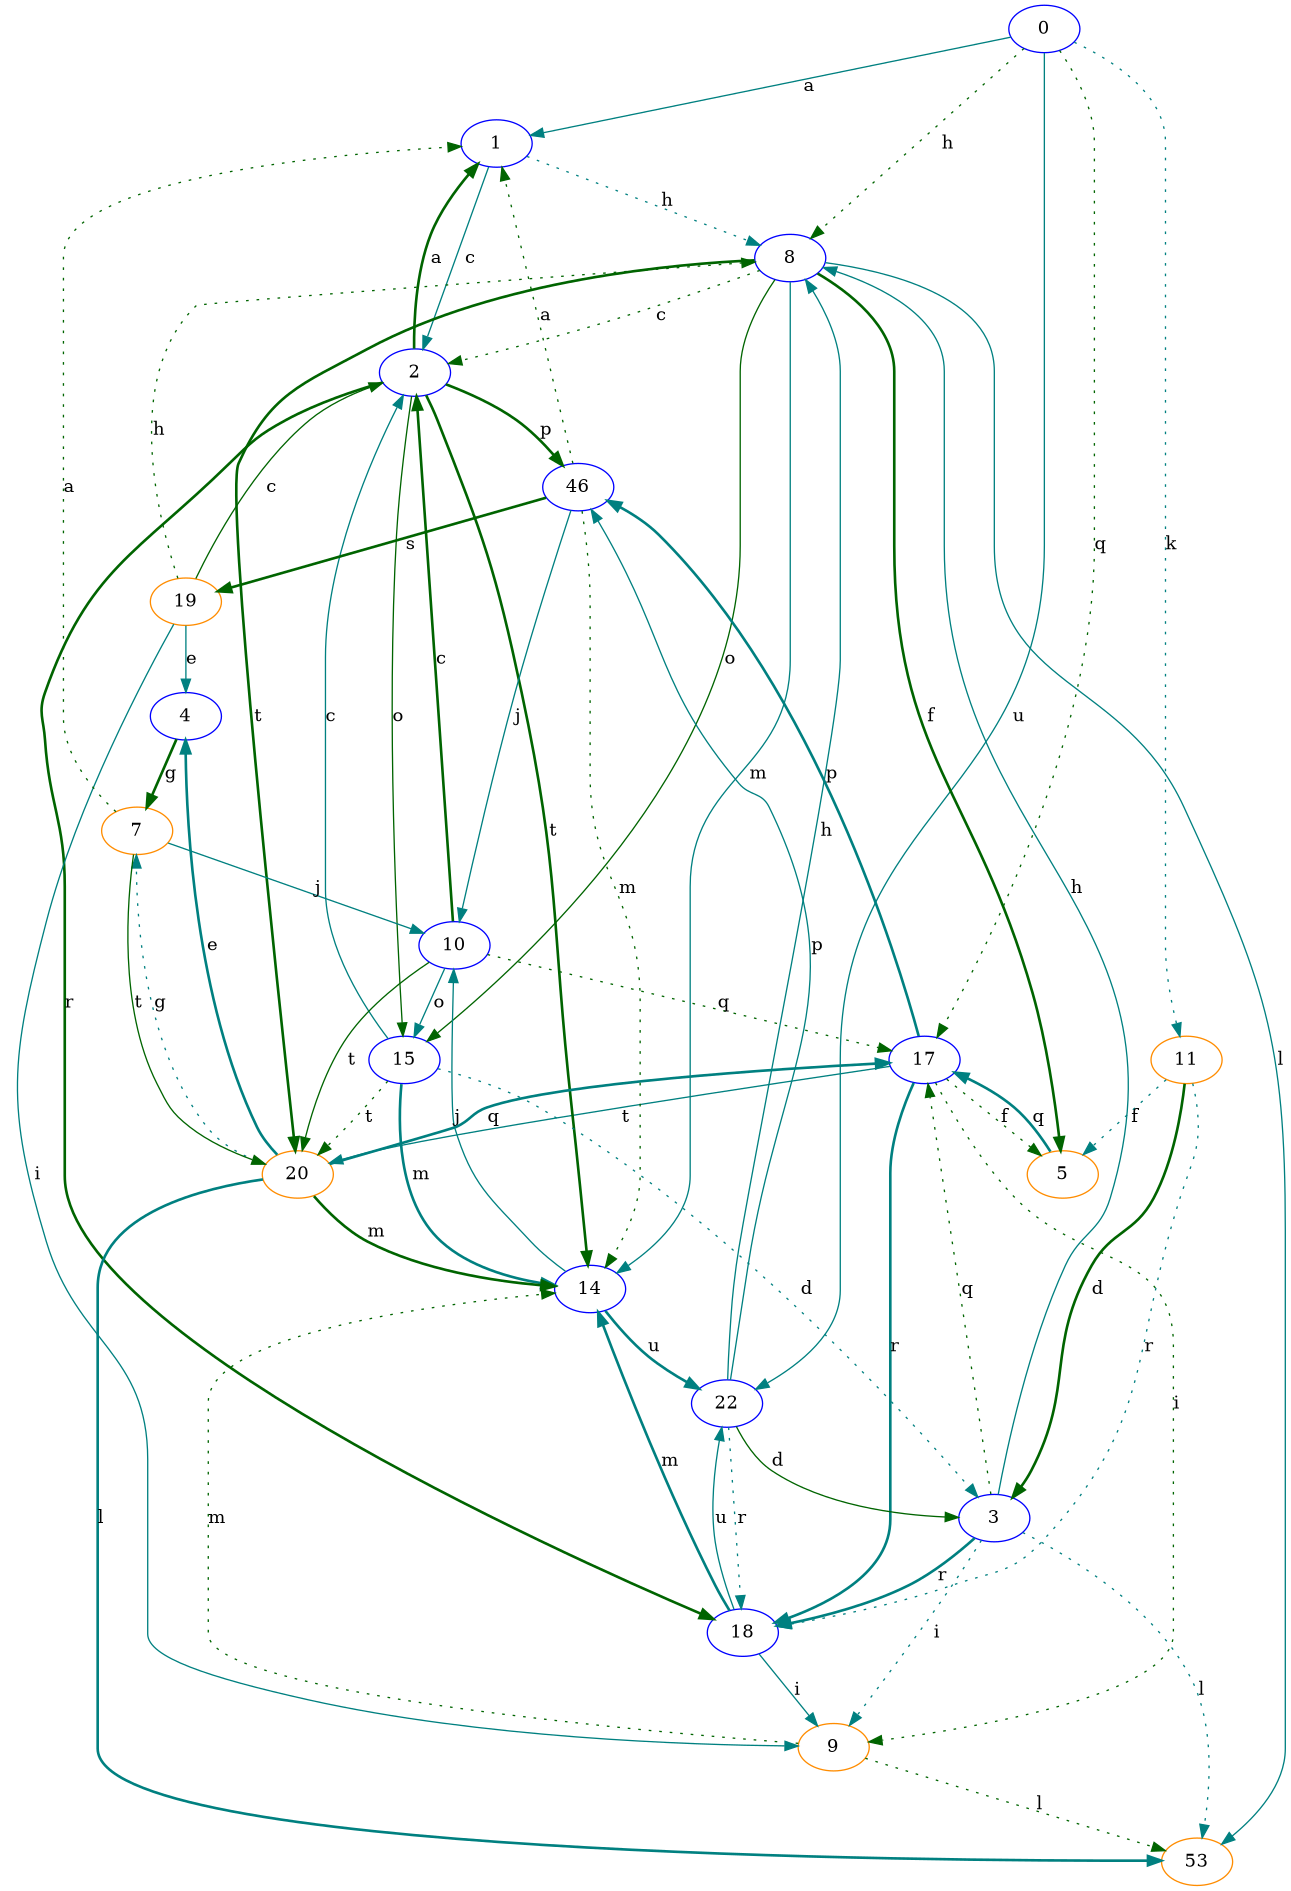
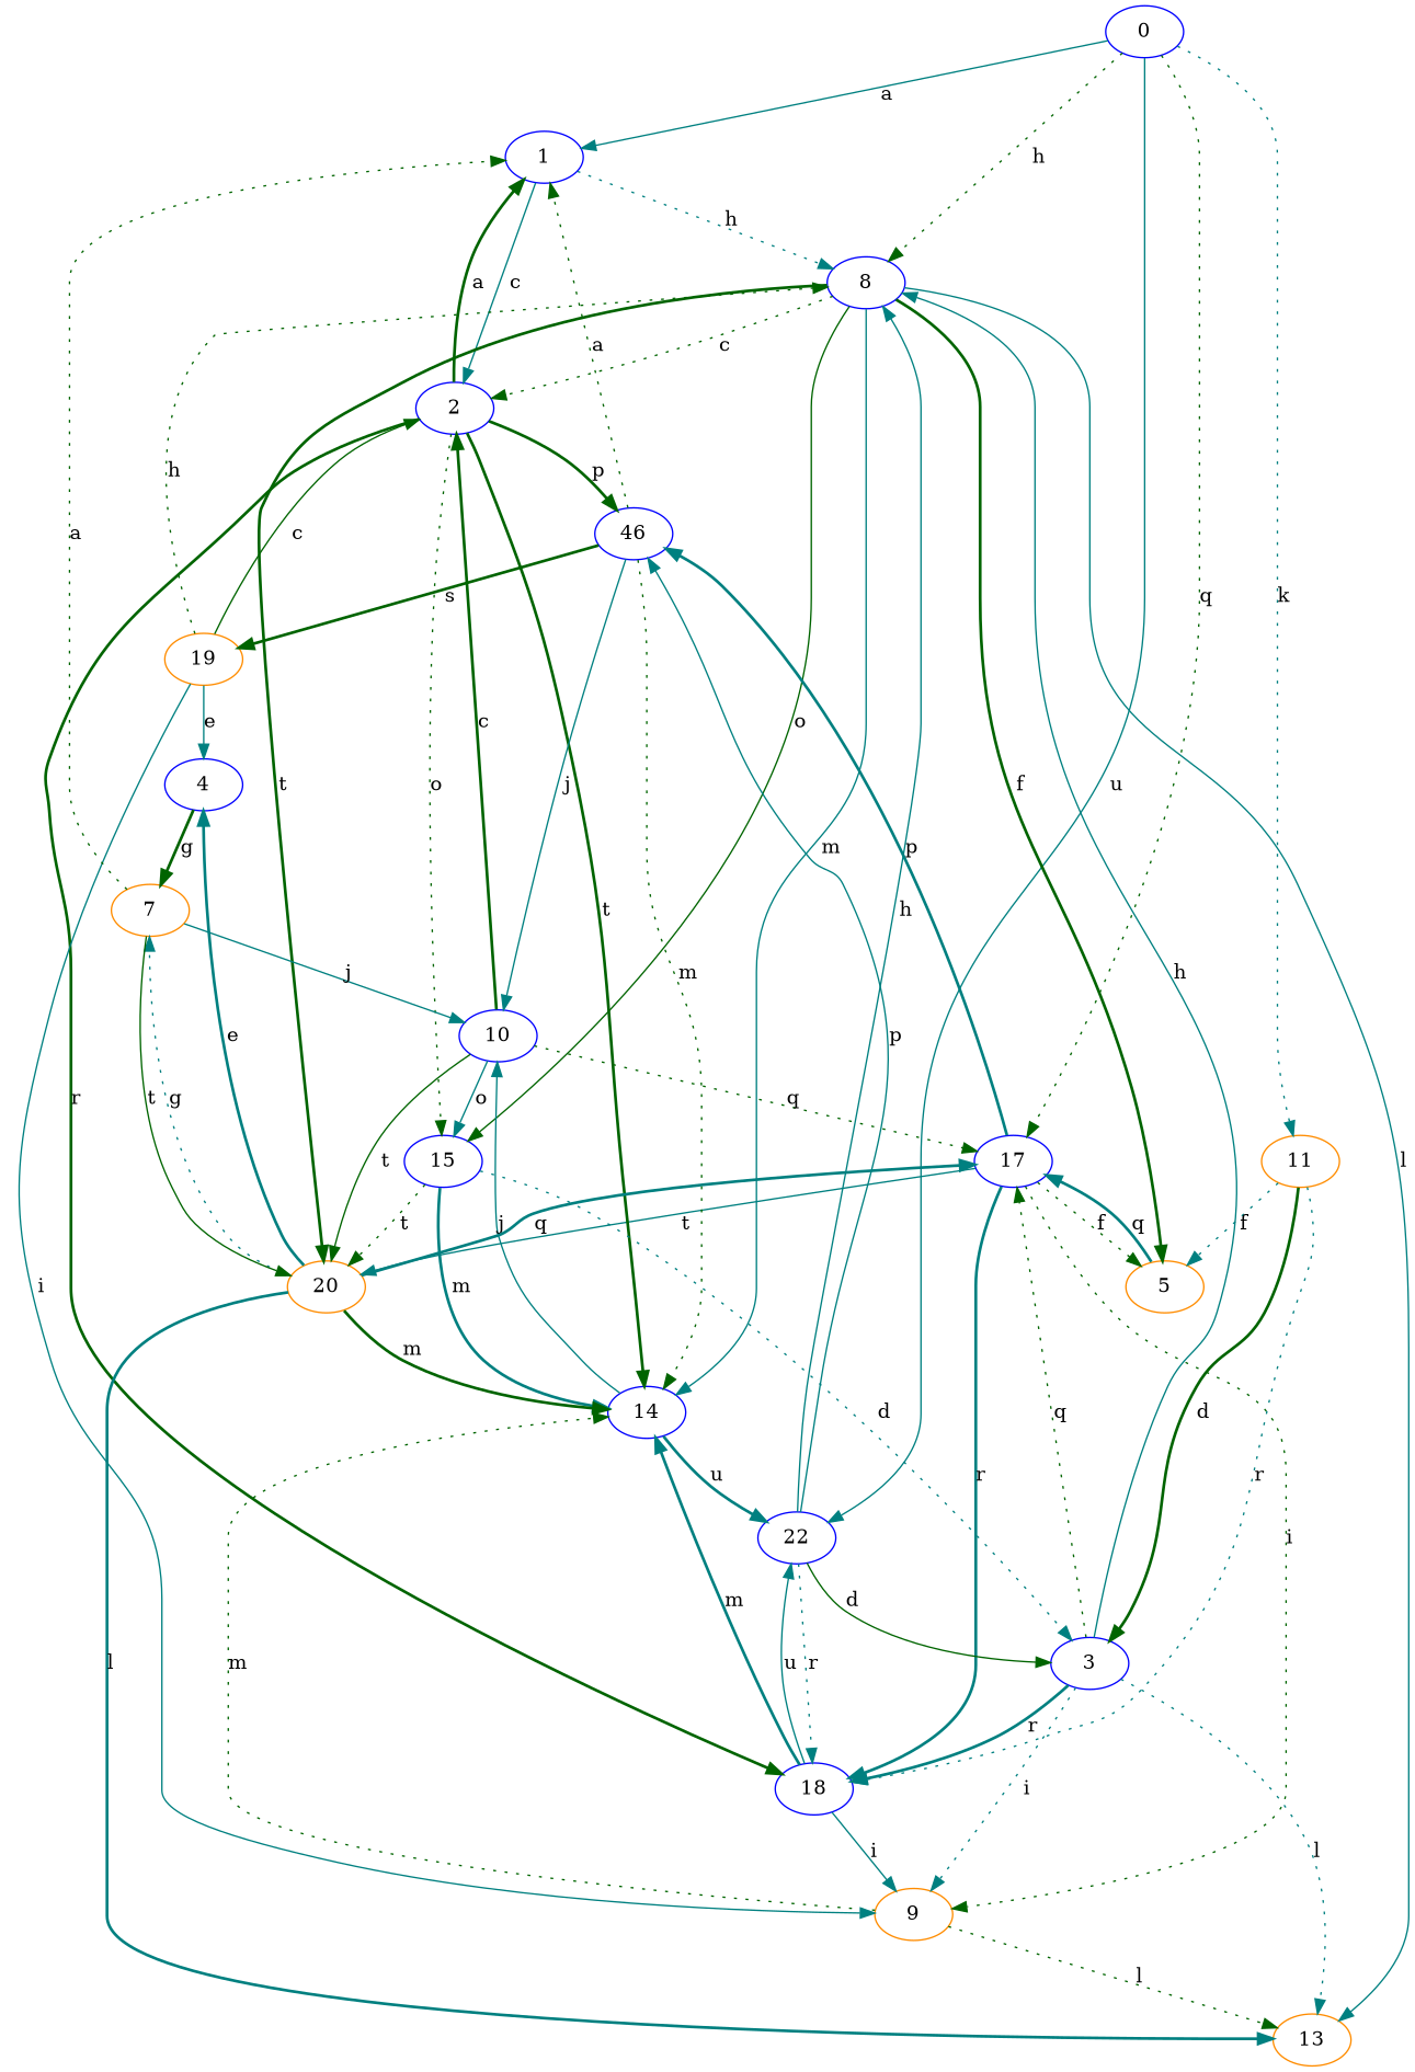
  strict digraph {
    node [color=blue]
    edge [color=teal style=solid]
    0
    1
    8
    11 [color=darkorange]
    17
    22
    2
    14
    15
-   13 [color=darkorange label=53]
+   13 [color=darkorange]
    5 [color=darkorange]
    20 [color=darkorange]
    18
    3
    n15 [label=46]
    9 [color=darkorange]
    10
    19 [color=darkorange]
    7 [color=darkorange]
    4
    0 -> 1 [label=a]
    0 -> 8 [color=darkgreen label=h style=dotted]
    0 -> 11 [label=k style=dotted]
    0 -> 17 [color=darkgreen label=q style=dotted]
    0 -> 22 [label=u]
    1 -> 8 [label=h style=dotted]
    1 -> 2 [label=c]
    8 -> 2 [color=darkgreen label=c style=dotted]
    8 -> 14 [label=m]
    8 -> 15 [color=darkgreen label=o]
    8 -> 13 [label=l]
    8 -> 5 [color=darkgreen label=f style=bold]
    8 -> 20 [color=darkgreen label=t style=bold]
    11 -> 5 [label=f style=dotted]
    11 -> 18 [label=r style=dotted]
    11 -> 3 [color=darkgreen label=d style=bold]
    17 -> 5 [color=darkgreen label=f style=dotted]
    17 -> 20 [label=t]
    17 -> 18 [label=r style=bold]
    17 -> n15 [label=p style=bold]
    17 -> 9 [color=darkgreen label=i style=dotted]
    22 -> 8 [label=h]
    22 -> 18 [label=r style=dotted]
    22 -> 3 [color=darkgreen label=d]
    22 -> n15 [label=p]
    2 -> 1 [color=darkgreen label=a style=bold]
    2 -> 14 [color=darkgreen label=t style=bold]
-   2 -> 15 [color=darkgreen label=o]
+   2 -> 15 [color=darkgreen label=o style=dotted]
    2 -> 18 [color=darkgreen label=r style=bold]
    2 -> n15 [color=darkgreen label=p style=bold]
    14 -> 22 [label=u style=bold]
    14 -> 10 [label=j]
-   15 -> 2 [label=c]
    15 -> 14 [label=m style=bold]
    15 -> 20 [color=darkgreen label=t style=dotted]
    15 -> 3 [label=d style=dotted]
    5 -> 17 [label=q style=bold]
    20 -> 17 [label=q style=bold]
    20 -> 14 [color=darkgreen label=m style=bold]
    20 -> 13 [label=l style=bold]
    20 -> 7 [label=g style=dotted]
    20 -> 4 [label=e style=bold]
    18 -> 22 [label=u]
    18 -> 14 [label=m style=bold]
    18 -> 9 [label=i]
    3 -> 8 [label=h]
    3 -> 17 [color=darkgreen label=q style=dotted]
    3 -> 13 [label=l style=dotted]
    3 -> 18 [label=r style=bold]
    3 -> 9 [label=i style=dotted]
    n15 -> 1 [color=darkgreen label=a style=dotted]
    n15 -> 14 [color=darkgreen label=m style=dotted]
    n15 -> 10 [label=j]
    n15 -> 19 [color=darkgreen label=s style=bold]
    9 -> 14 [color=darkgreen label=m style=dotted]
    9 -> 13 [color=darkgreen label=l style=dotted]
    10 -> 17 [color=darkgreen label=q style=dotted]
    10 -> 2 [color=darkgreen label=c style=bold]
    10 -> 15 [label=o]
    10 -> 20 [color=darkgreen label=t]
    19 -> 8 [color=darkgreen label=h style=dotted]
    19 -> 2 [color=darkgreen label=c]
    19 -> 9 [label=i]
    19 -> 4 [label=e]
    7 -> 1 [color=darkgreen label=a style=dotted]
    7 -> 20 [color=darkgreen label=t]
    7 -> 10 [label=j]
    4 -> 7 [color=darkgreen label=g style=bold]
  }
